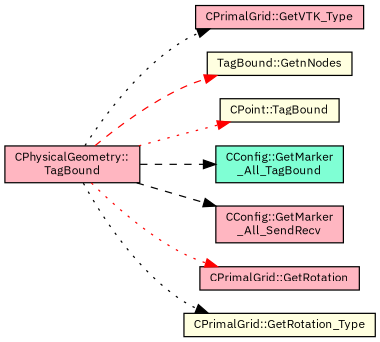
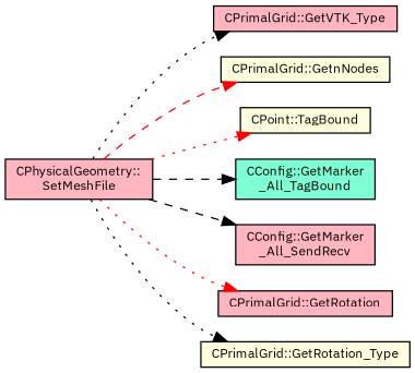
  digraph {
    fontname="IBM Plex Sans"
    rankdir=LR
    node [color=black fillcolor=lightpink fontname="IBM Plex Sans" fontsize=10 shape=record style=filled]
    edge [color=black fontname="IBM Plex Sans" fontsize=10 labelfontname=Helvetica labelfontsize=10 style=dotted]
-   n1 [fontcolor=black height=0.2 label="CPhysicalGeometry::\lTagBound" width=0.4]
+   n1 [fontcolor=black height=0.2 label="CPhysicalGeometry::\lSetMeshFile" width=0.4]
    n2 [height=0.2 label="CPrimalGrid::GetVTK_Type" width=0.4]
-   n3 [fillcolor=lightyellow height=0.2 label="TagBound::GetnNodes" width=0.4]
+   n3 [fillcolor=lightyellow height=0.2 label="CPrimalGrid::GetnNodes" width=0.4]
    n4 [fillcolor=lightyellow height=0.2 label="CPoint::TagBound" width=0.4]
    n5 [fillcolor=aquamarine height=0.2 label="CConfig::GetMarker\l_All_TagBound" width=0.4]
    n6 [height=0.2 label="CConfig::GetMarker\l_All_SendRecv" width=0.4]
    n7 [height=0.2 label="CPrimalGrid::GetRotation" width=0.4]
    n8 [fillcolor=lightyellow height=0.2 label="CPrimalGrid::GetRotation_Type" width=0.4]
    n1 -> n2
    n1 -> n3 [color=red style=dashed]
    n1 -> n4 [color=red]
    n1 -> n5 [style=dashed]
    n1 -> n6 [style=dashed]
    n1 -> n7 [color=red]
    n1 -> n8
  }
